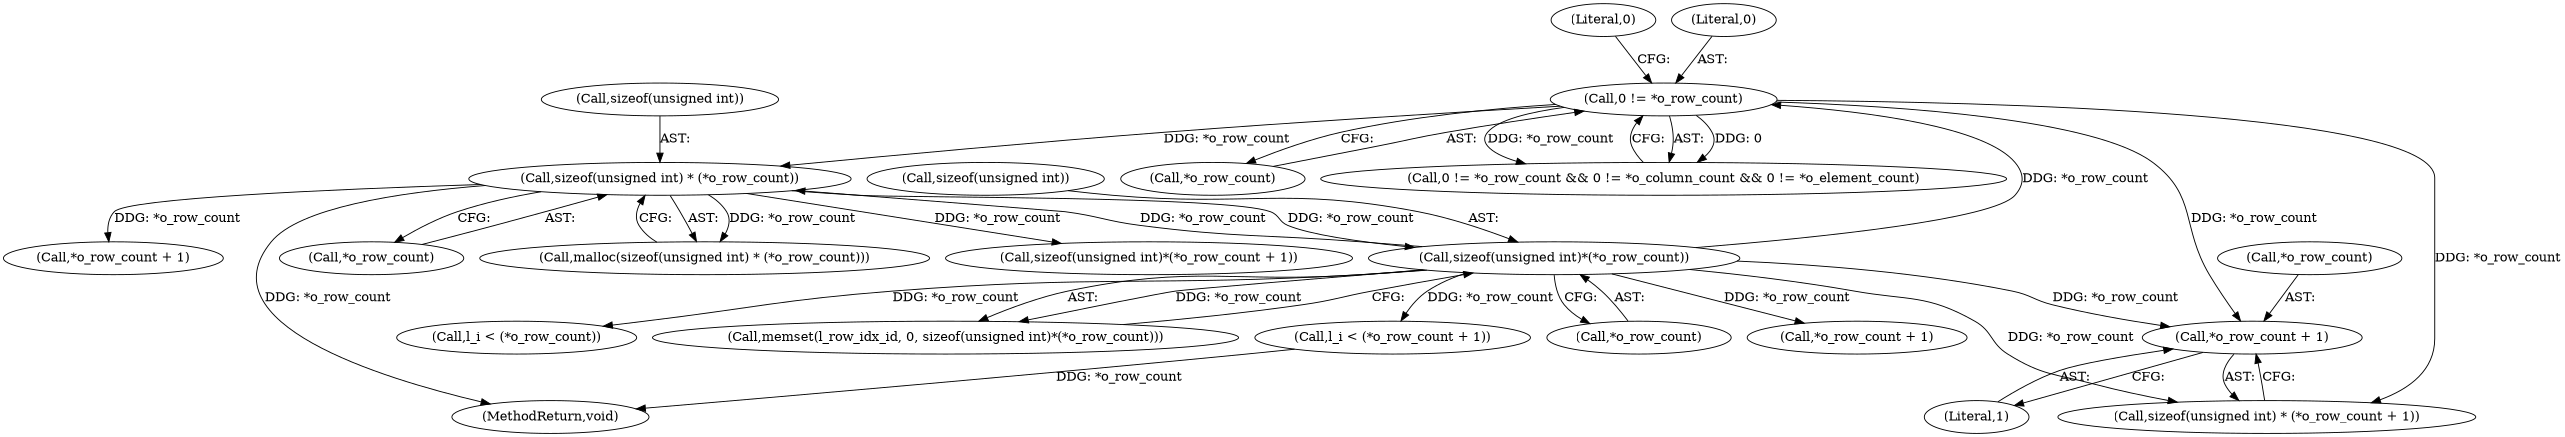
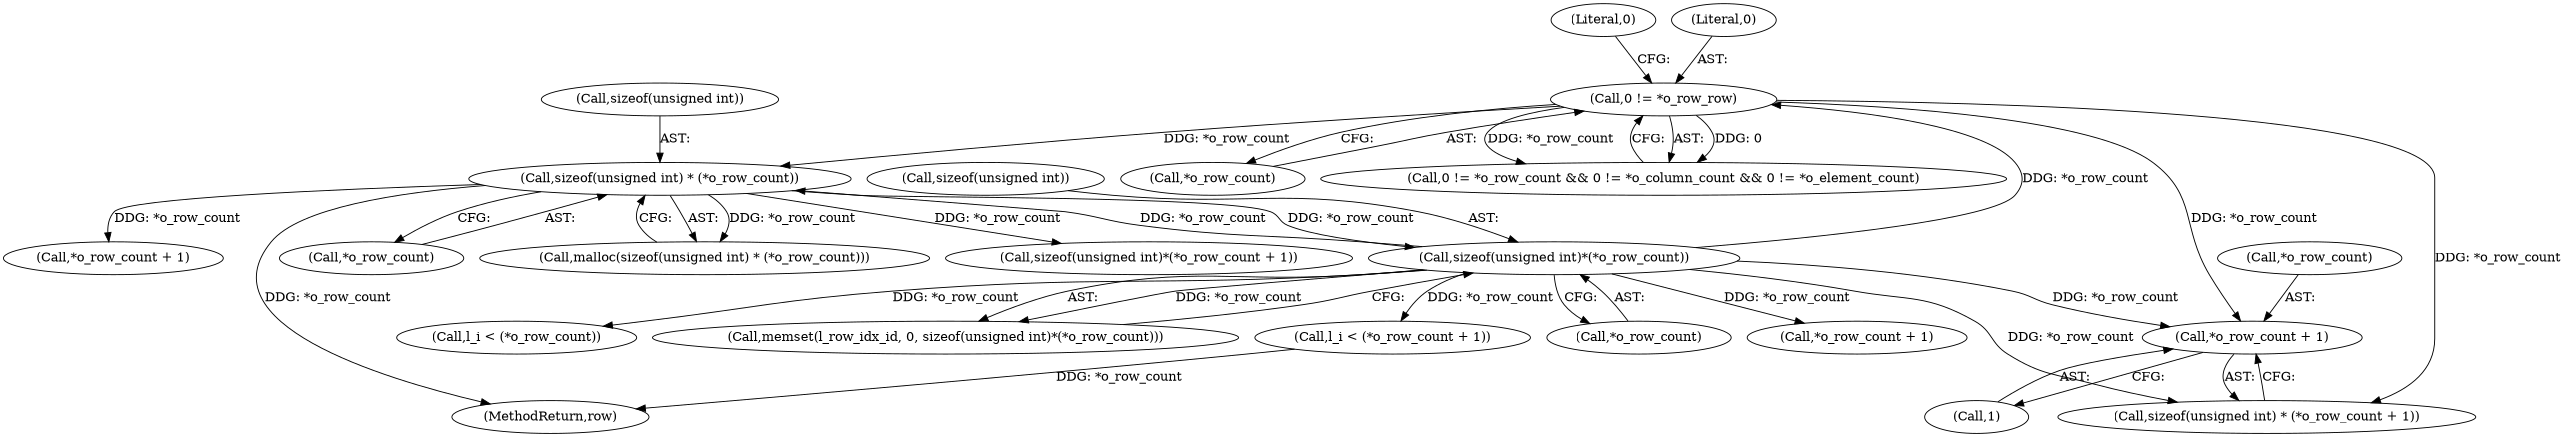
  digraph {
    n1 [label="(Call,*o_row_count + 1)"]
-   n2 [label="(Literal,1)"]
+   n2 [label="(Call,1)"]
    n3 [label="(Call,sizeof(unsigned int) * (*o_row_count + 1))"]
-   n4 [label="(Call,0 != *o_row_count)"]
+   n4 [label="(Call,0 != *o_row_row)"]
    n5 [label="(Call,sizeof(unsigned int) * (*o_row_count))"]
    n6 [label="(Call,*o_row_count)"]
    n7 [label="(Call,0 != *o_row_count && 0 != *o_column_count && 0 != *o_element_count)"]
-   n8 [label="(MethodReturn,void)"]
+   n8 [label="(MethodReturn,row)"]
    n9 [label="(Call,sizeof(unsigned int)*(*o_row_count))"]
    n10 [label="(Call,malloc(sizeof(unsigned int) * (*o_row_count)))"]
    n11 [label="(Call,*o_row_count)"]
    n12 [label="(Call,sizeof(unsigned int)*(*o_row_count + 1))"]
    n13 [label="(Call,*o_row_count + 1)"]
    n14 [label="(Call,l_i < (*o_row_count + 1))"]
    n15 [label="(Call,*o_row_count + 1)"]
    n16 [label="(Call,l_i < (*o_row_count))"]
    n17 [label="(Call,*o_row_count)"]
    n18 [label="(Call,memset(l_row_idx_id, 0, sizeof(unsigned int)*(*o_row_count)))"]
    n19 [label="(Call,*o_row_count)"]
    n20 [label="(Literal,0)"]
    n21 [label="(Call,sizeof(unsigned int))"]
    n22 [label="(Call,sizeof(unsigned int))"]
    n23 [label="(Literal,0)"]
    n1 -> n2 [label="CFG: "]
    n1 -> n3 [label="AST: "]
    n2 -> n1 [label="AST: "]
    n3 -> n1 [label="CFG: "]
    n4 -> n1 [label="DDG: *o_row_count"]
    n4 -> n3 [label="DDG: *o_row_count"]
    n4 -> n5 [label="DDG: *o_row_count"]
    n4 -> n6 [label="CFG: "]
    n4 -> n7 [label="AST: "]
    n4 -> n7 [label="DDG: 0"]
    n4 -> n7 [label="DDG: *o_row_count"]
    n5 -> n8 [label="DDG: *o_row_count"]
    n5 -> n9 [label="DDG: *o_row_count"]
    n5 -> n10 [label="AST: "]
    n5 -> n10 [label="DDG: *o_row_count"]
    n5 -> n11 [label="CFG: "]
    n5 -> n12 [label="DDG: *o_row_count"]
    n5 -> n13 [label="DDG: *o_row_count"]
    n6 -> n4 [label="AST: "]
    n7 -> n4 [label="CFG: "]
    n9 -> n1 [label="DDG: *o_row_count"]
    n9 -> n3 [label="DDG: *o_row_count"]
    n9 -> n4 [label="DDG: *o_row_count"]
    n9 -> n5 [label="DDG: *o_row_count"]
    n9 -> n14 [label="DDG: *o_row_count"]
    n9 -> n15 [label="DDG: *o_row_count"]
    n9 -> n16 [label="DDG: *o_row_count"]
    n9 -> n17 [label="CFG: "]
    n9 -> n18 [label="AST: "]
    n9 -> n18 [label="DDG: *o_row_count"]
    n10 -> n5 [label="CFG: "]
    n11 -> n5 [label="AST: "]
    n14 -> n8 [label="DDG: *o_row_count"]
    n17 -> n9 [label="AST: "]
    n18 -> n9 [label="CFG: "]
    n19 -> n1 [label="AST: "]
    n20 -> n4 [label="CFG: "]
    n21 -> n5 [label="AST: "]
    n22 -> n9 [label="AST: "]
    n23 -> n4 [label="AST: "]
  }
